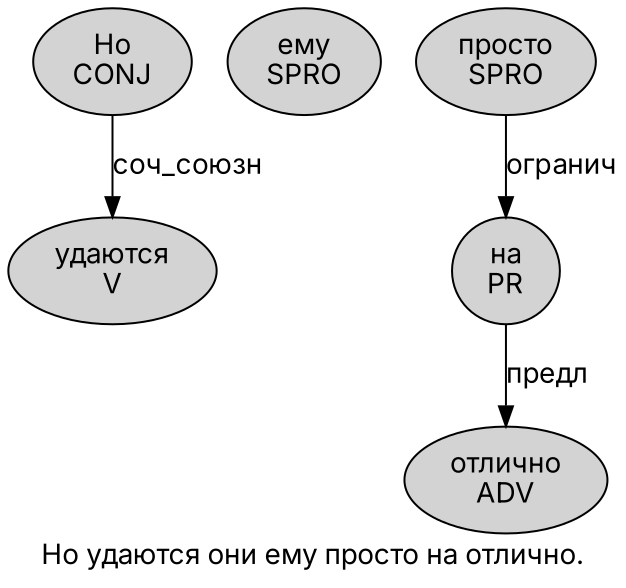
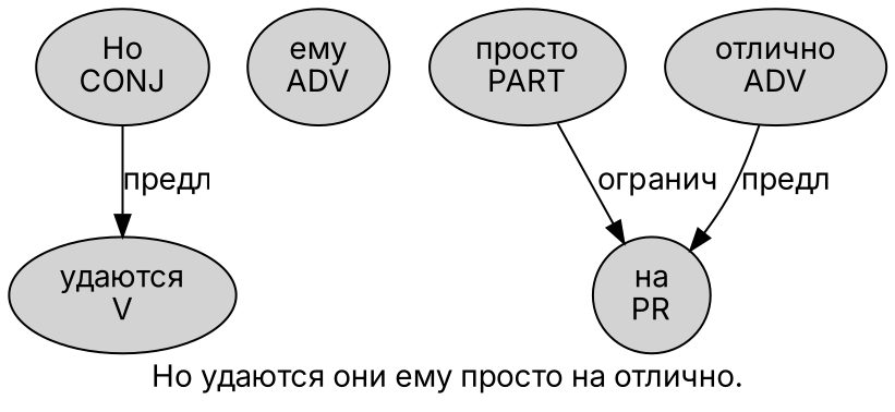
  digraph {
    fontname=Inter
    label="Но удаются они ему просто на отлично."
    node [fillcolor=lightgray fontname=Inter penwidth=1 shape=ellipse style=filled]
    edge [fontname=Inter]
    n1 [label="Но\nCONJ"]
    n2 [label="удаются\nV"]
-   n3 [label="ему\nSPRO"]
-   n4 [label="просто\nSPRO"]
+   n3 [label="ему\nADV"]
+   n4 [label="просто\nPART"]
    n5 [label="на\nPR"]
    n6 [label="отлично\nADV"]
-   n1 -> n2 [label="соч_союзн"]
+   n1 -> n2 [label="предл"]
    n4 -> n5 [label="огранич"]
-   n5 -> n6 [label="предл"]
+   n6 -> n5 [label="предл"]
  }
